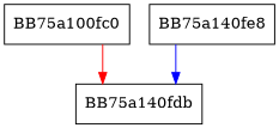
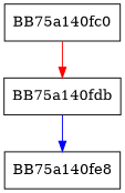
  digraph {
    splines=ortho
    node [shape=box]
-   BB75a140fc0 [label=BB75a100fc0]
+   BB75a140fc0
    BB75a140fdb
    BB75a140fe8
    BB75a140fc0 -> BB75a140fdb [color=red]
-   BB75a140fe8 -> BB75a140fdb [color=blue]
+   BB75a140fdb -> BB75a140fe8 [color=blue]
  }
